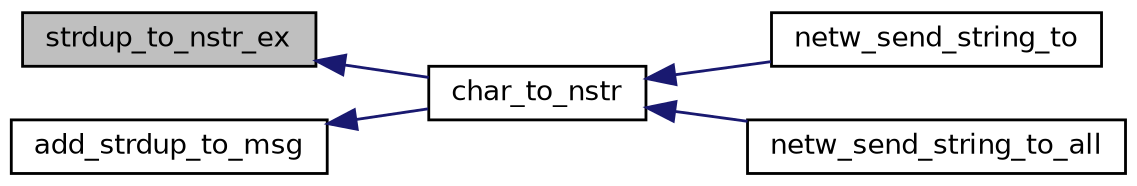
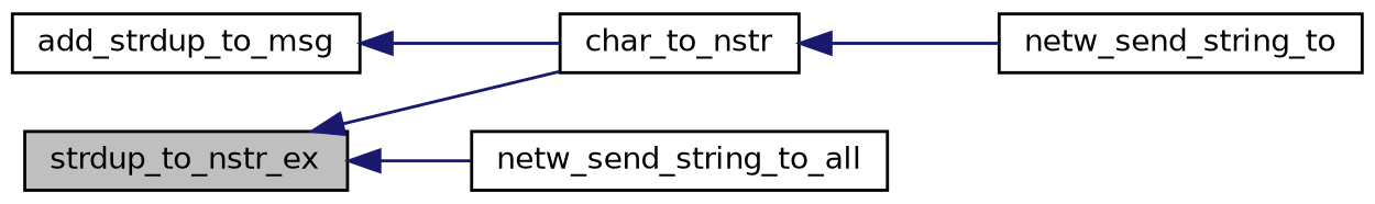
  digraph {
    rankdir=LR
    node [color=black fillcolor=white fontname=Helvetica fontsize=10 shape=record style=filled]
    edge [color=midnightblue dir=back fontname=Helvetica fontsize=10 labelfontname=Helvetica labelfontsize=10 style=solid]
    n1 [fillcolor=grey75 fontcolor=black height=0.2 label=strdup_to_nstr_ex width=0.4]
    n2 [height=0.2 label=char_to_nstr width=0.4]
    n3 [height=0.2 label=netw_send_string_to width=0.4]
    n4 [height=0.2 label=netw_send_string_to_all width=0.4]
    n5 [height=0.2 label=add_strdup_to_msg width=0.4]
    n1 -> n2
    n2 -> n3
-   n2 -> n4
+   n1 -> n4
    n5 -> n2
  }
